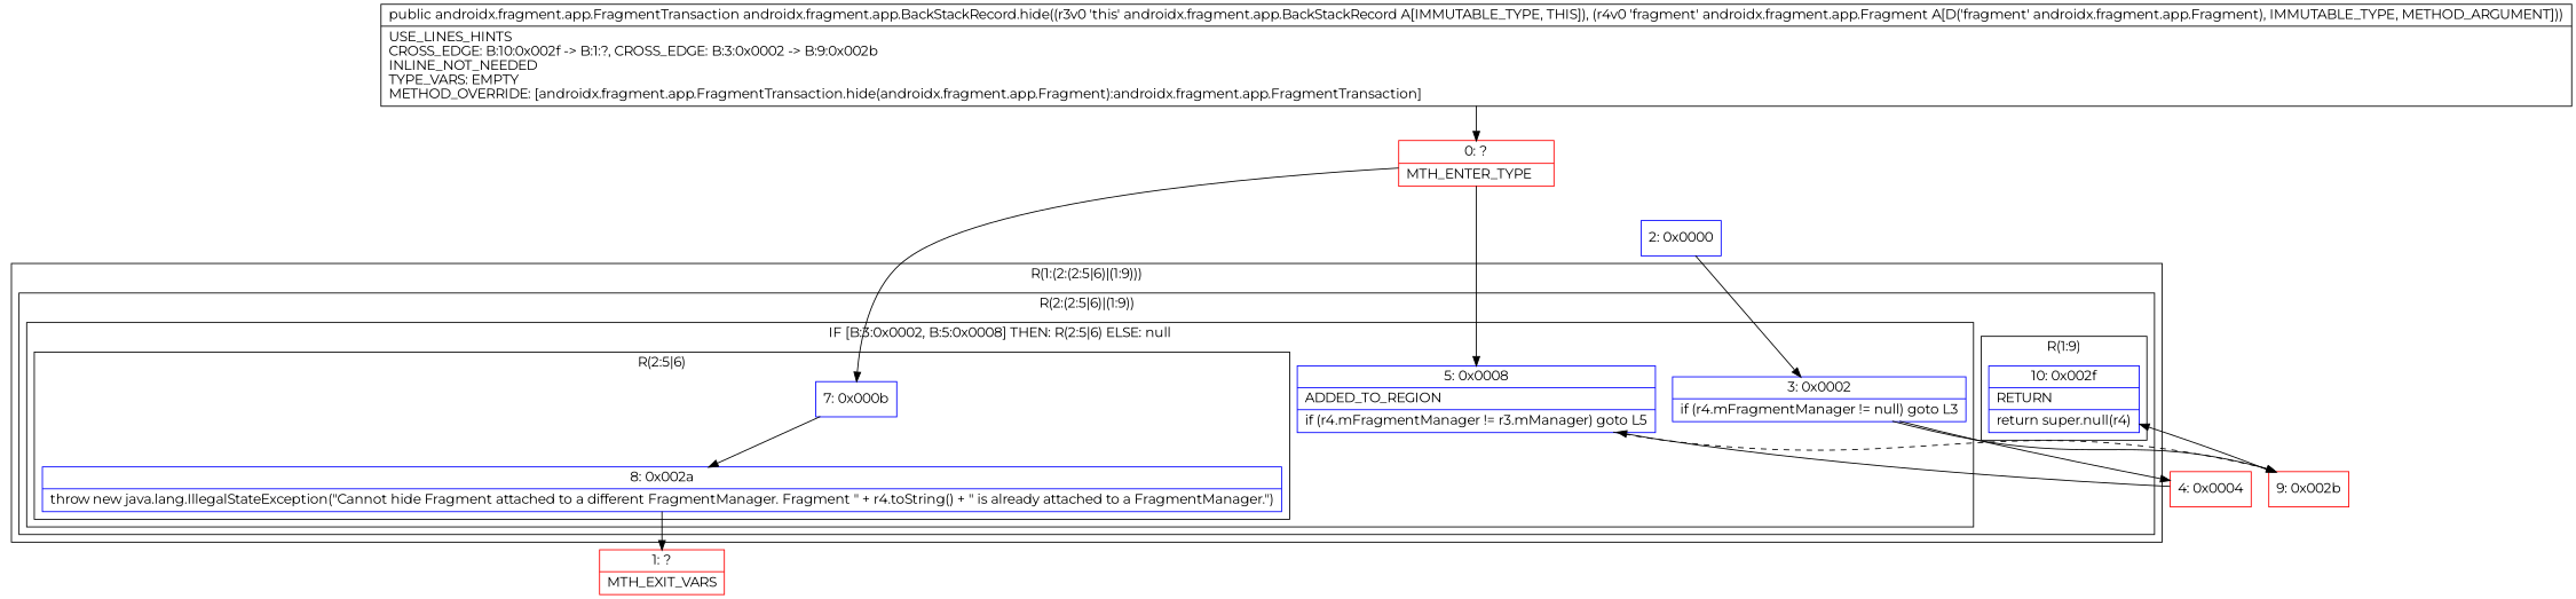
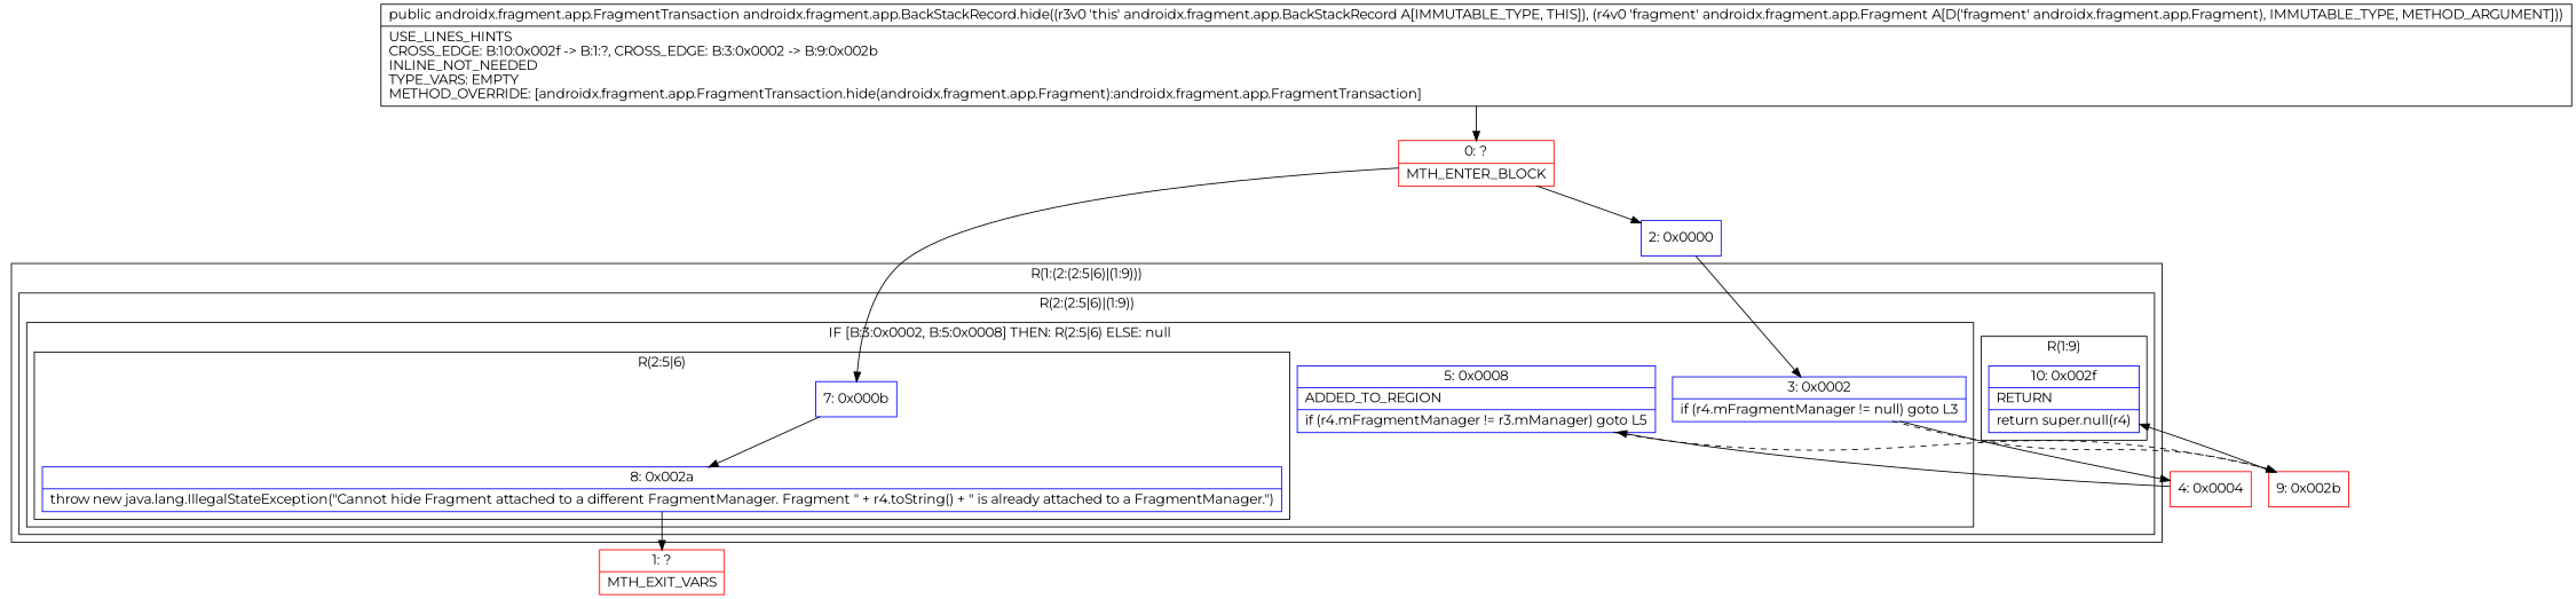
  digraph {
    fontname=Montserrat
    node [color=blue fontname=Montserrat shape=record]
    edge [fontname=Montserrat]
    n1 [label="{7\:\ 0x000b}"]
    n2 [label="{8\:\ 0x002a|throw new java.lang.IllegalStateException(\"Cannot hide Fragment attached to a different FragmentManager. Fragment \" + r4.toString() + \" is already attached to a FragmentManager.\")\l}"]
    n3 [label="{3\:\ 0x0002|if (r4.mFragmentManager != null) goto L3\l}"]
    n4 [label="{5\:\ 0x0008|ADDED_TO_REGION\l|if (r4.mFragmentManager != r3.mManager) goto L5\l}"]
    n5 [label="{10\:\ 0x002f|RETURN\l|return super.null(r4)\l}"]
    n6 [color=red label="{1\:\ ?|MTH_EXIT_VARS\l}"]
    n7 [color=red label="{4\:\ 0x0004}"]
    n8 [color=red label="{9\:\ 0x002b}"]
-   n9 [color=red label="{0\:\ ?|MTH_ENTER_TYPE\l}"]
+   n9 [color=red label="{0\:\ ?|MTH_ENTER_BLOCK\l}"]
    n10 [label="{2\:\ 0x0000}"]
    n11 [label="{public androidx.fragment.app.FragmentTransaction androidx.fragment.app.BackStackRecord.hide((r3v0 'this' androidx.fragment.app.BackStackRecord A[IMMUTABLE_TYPE, THIS]), (r4v0 'fragment' androidx.fragment.app.Fragment A[D('fragment' androidx.fragment.app.Fragment), IMMUTABLE_TYPE, METHOD_ARGUMENT]))  | USE_LINES_HINTS\lCROSS_EDGE: B:10:0x002f \-\> B:1:?, CROSS_EDGE: B:3:0x0002 \-\> B:9:0x002b\lINLINE_NOT_NEEDED\lTYPE_VARS: EMPTY\lMETHOD_OVERRIDE: [androidx.fragment.app.FragmentTransaction.hide(androidx.fragment.app.Fragment):androidx.fragment.app.FragmentTransaction]\l}" color=""]
    subgraph cluster_1 {
      label="R(1:(2:(2:5|6)|(1:9)))"
      subgraph cluster_2 {
        label="R(2:(2:5|6)|(1:9))"
        subgraph cluster_3 {
          label="IF [B:3:0x0002, B:5:0x0008] THEN: R(2:5|6) ELSE: null"
          n3
          n4
          subgraph cluster_4 {
            label="R(2:5|6)"
            n1
            n2
          }
        }
        subgraph cluster_5 {
          label="R(1:9)"
          n5
        }
      }
    }
    n1 -> n2
    n2 -> n6
    n3 -> n7
-   n3 -> n8 [style=solid]
+   n3 -> n8 [style=dashed]
    n4 -> n8 [style=dashed]
    n7 -> n4
    n8 -> n5
    n9 -> n1
-   n9 -> n4
+   n9 -> n10
    n10 -> n3
    n11 -> n9
  }
